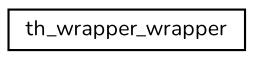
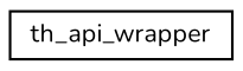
  digraph {
    rankdir=LR
    fontname=Nunito
-   n1 [color=black fillcolor=white fontname=Nunito fontsize=10 height=0.2 label=th_wrapper_wrapper shape=record style=filled width=0.4]
+   n1 [color=black fillcolor=white fontname=Nunito fontsize=10 height=0.2 label=th_api_wrapper shape=record style=filled width=0.4]
  }
